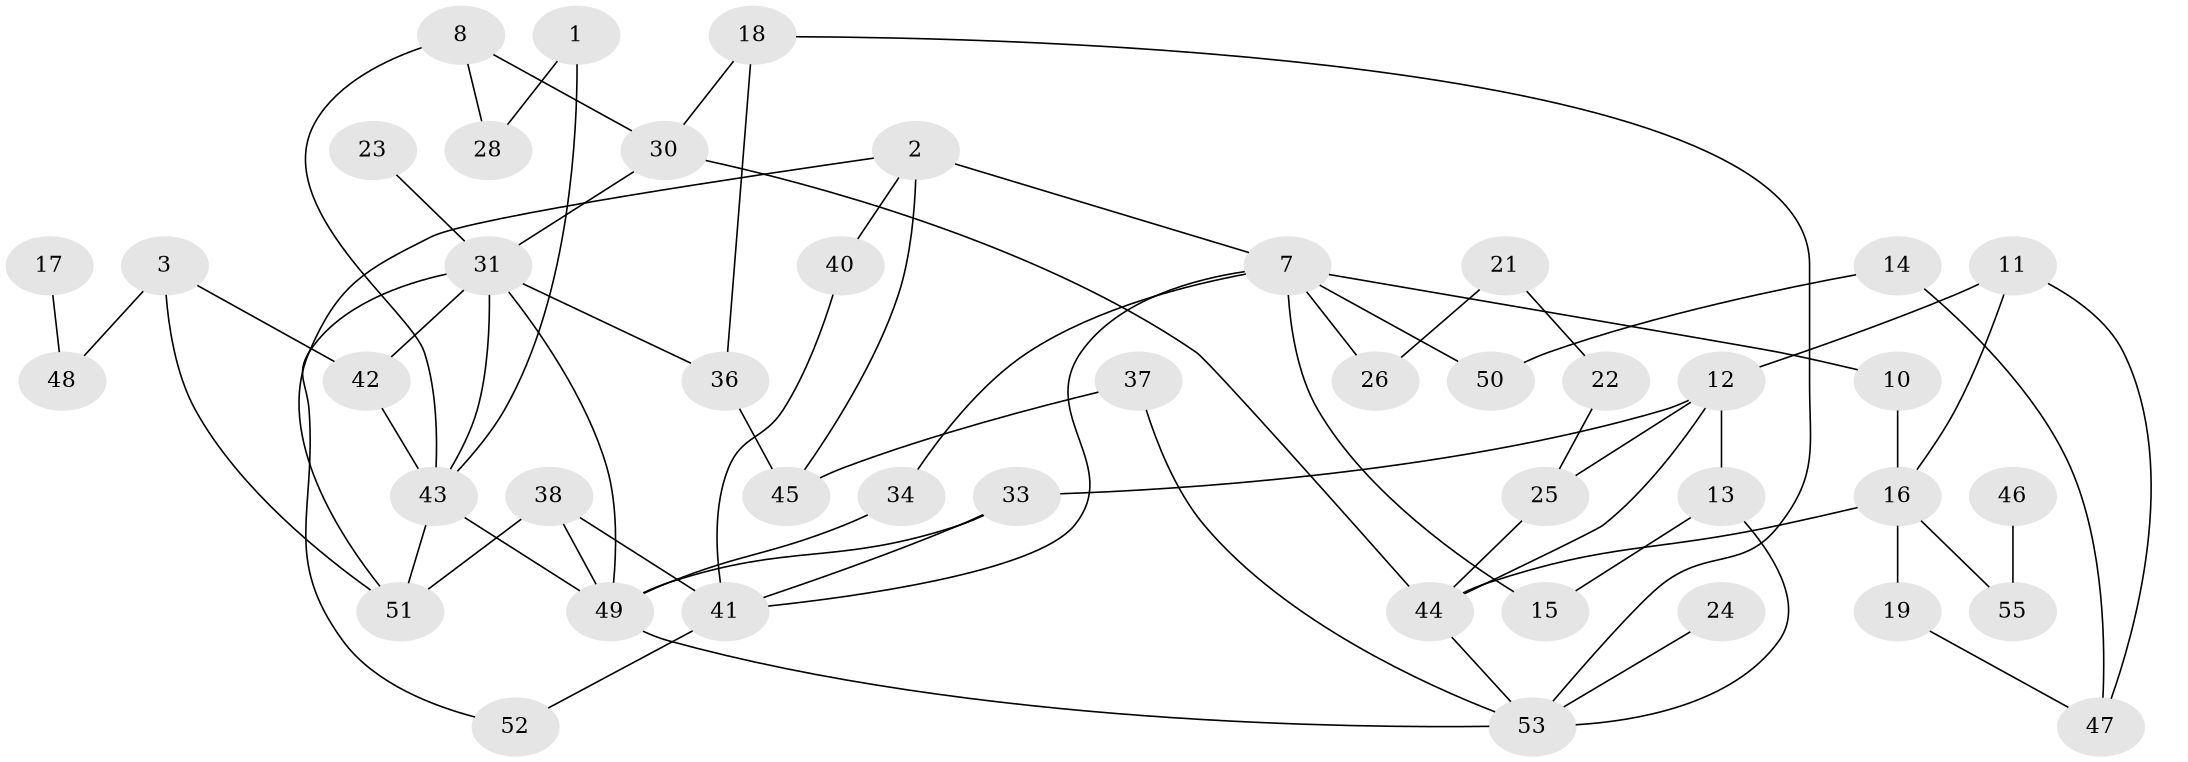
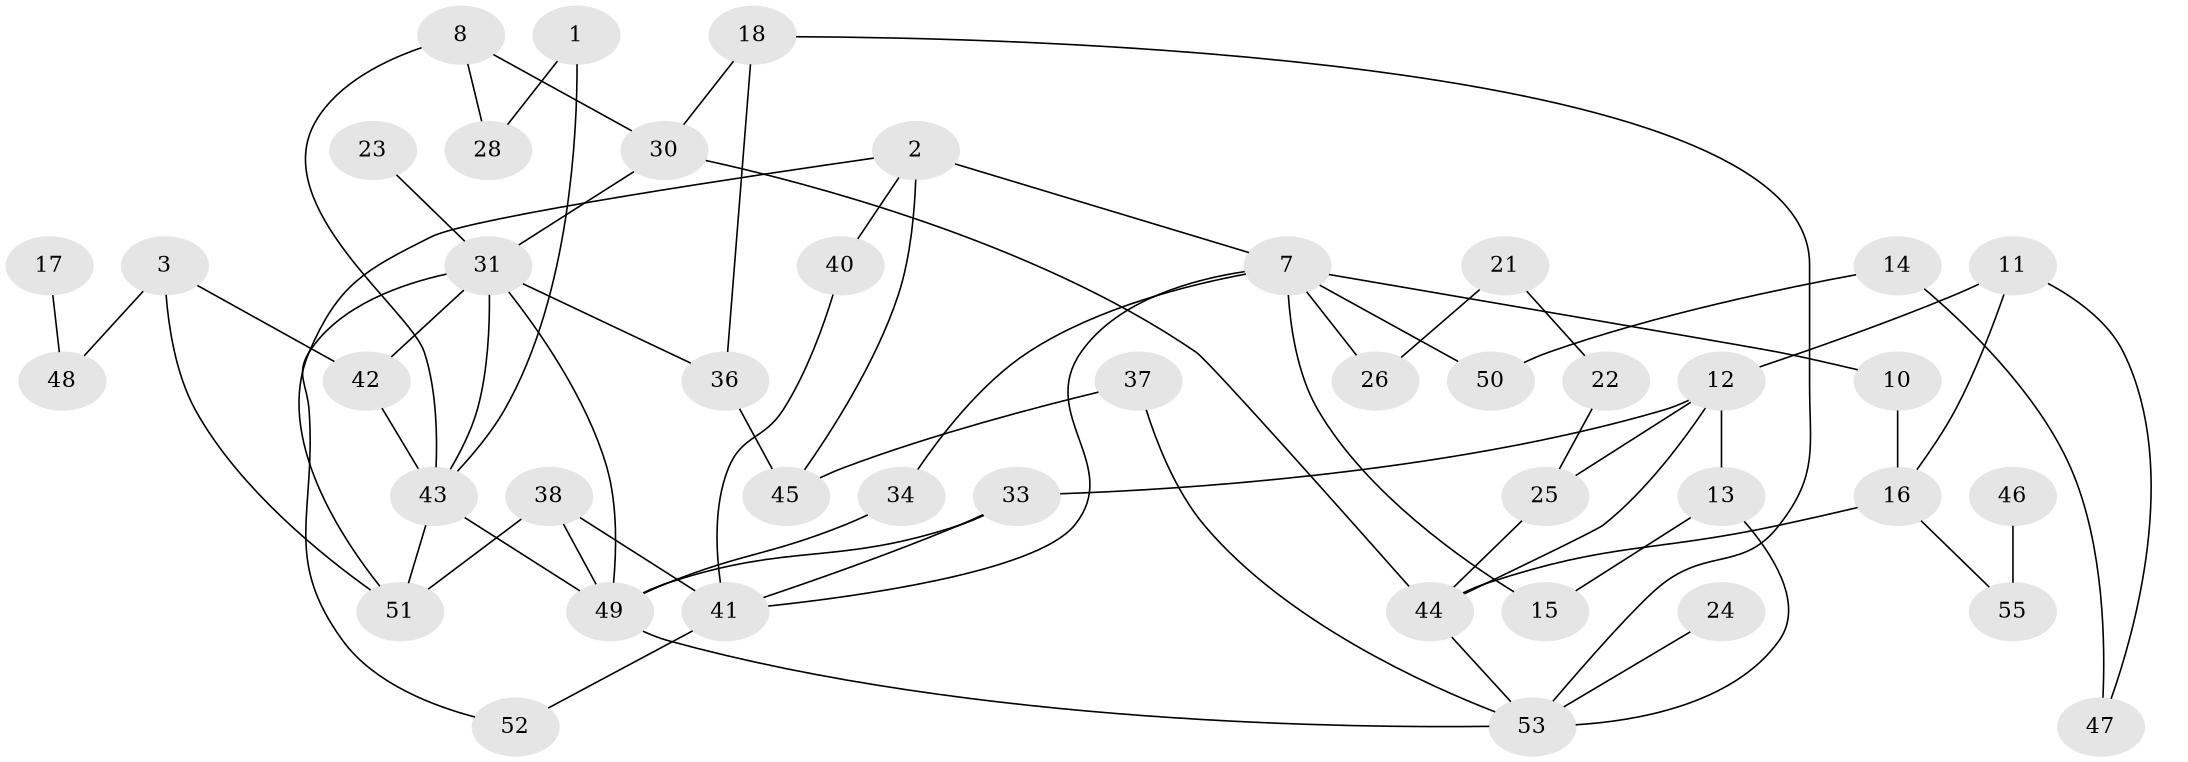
  graph {
    node [color=gray90 style=filled]
    edge [weight=1.0]
    1
    28
    43
    51
    49
    2
    7
    40
    45
    10
    41
    15
    26
    34
    50
    3
    42
    48
    16
    52
    8
    30
    44
    31
-   19
    55
    11
    12
    47
    13
    25
    33
    53
    14
    17
    18
    36
    21
    22
    23
    24
    38
    37
    46
    1 -- 28
    1 -- 43
    43 -- 51
    43 -- 49 [weight=2.0]
    49 -- 53
    2 -- 51
    2 -- 7
    2 -- 40
    2 -- 45
    7 -- 10
    7 -- 41
    7 -- 15
    7 -- 26
    7 -- 34
    7 -- 50
    40 -- 41
    10 -- 16
    41 -- 52
    34 -- 49
    3 -- 51
    3 -- 42
    3 -- 48
    42 -- 43 [weight=2.0]
    16 -- 44
-   16 -- 19
    16 -- 55
    8 -- 28
    8 -- 43
    8 -- 30
    30 -- 44
    30 -- 31
    44 -- 53
    31 -- 43
    31 -- 49
    31 -- 42
    31 -- 52
    31 -- 36
-   19 -- 47
    11 -- 16
    11 -- 12
    11 -- 47
    12 -- 44
    12 -- 13
    12 -- 25
    12 -- 33
    13 -- 15
    13 -- 53
    25 -- 44
    33 -- 49
    33 -- 41
    14 -- 50
    14 -- 47
    17 -- 48
    18 -- 30
    18 -- 53
    18 -- 36
    36 -- 45
    21 -- 26
    21 -- 22
    22 -- 25
    23 -- 31
    24 -- 53
    38 -- 51
    38 -- 49
    38 -- 41
    37 -- 45
    37 -- 53
    46 -- 55
  }
